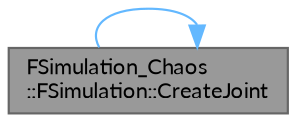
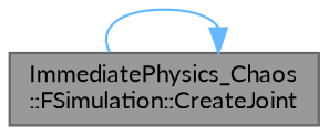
  digraph {
    rankdir=LR
    fontname=Lato
-   n1 [color=gray40 fillcolor=grey60 fontcolor=black fontname=Lato fontsize=10 height=0.2 label="FSimulation_Chaos\l::FSimulation::CreateJoint" shape=box style=filled width=0.4]
+   n1 [color=gray40 fillcolor=grey60 fontcolor=black fontname=Lato fontsize=10 height=0.2 label="ImmediatePhysics_Chaos\l::FSimulation::CreateJoint" shape=box style=filled width=0.4]
    n1 -> n1 [color=steelblue1 fontname=Lato fontsize=10 labelfontname=Helvetica labelfontsize=10 style=solid]
  }
